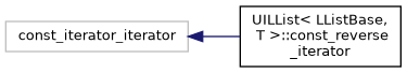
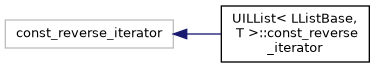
  digraph {
    rankdir=LR
    node [fontname=Helvetica fontsize=10 shape=record]
-   n1 [color=grey75 height=0.2 label=const_iterator_iterator width=0.4]
+   n1 [color=grey75 height=0.2 label=const_reverse_iterator width=0.4]
    n2 [color=black height=0.2 label="UILList\< LListBase,\l T \>::const_reverse\l_iterator" width=0.4]
    n1 -> n2 [color=midnightblue dir=back fontname=Helvetica fontsize=10 labelfontname=Helvetica labelfontsize=10 style=solid]
  }
